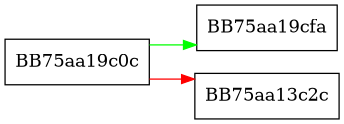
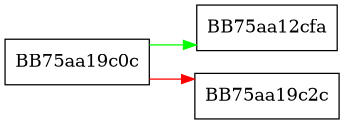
  digraph {
    rankdir=LR
    splines=ortho
    node [shape=box]
    BB75aa19c0c
-   BB75aa19cfa
-   BB75aa19c2c [label=BB75aa13c2c]
+   BB75aa19cfa [label=BB75aa12cfa]
+   BB75aa19c2c
    BB75aa19c0c -> BB75aa19cfa [color=green]
    BB75aa19c0c -> BB75aa19c2c [color=red]
  }
